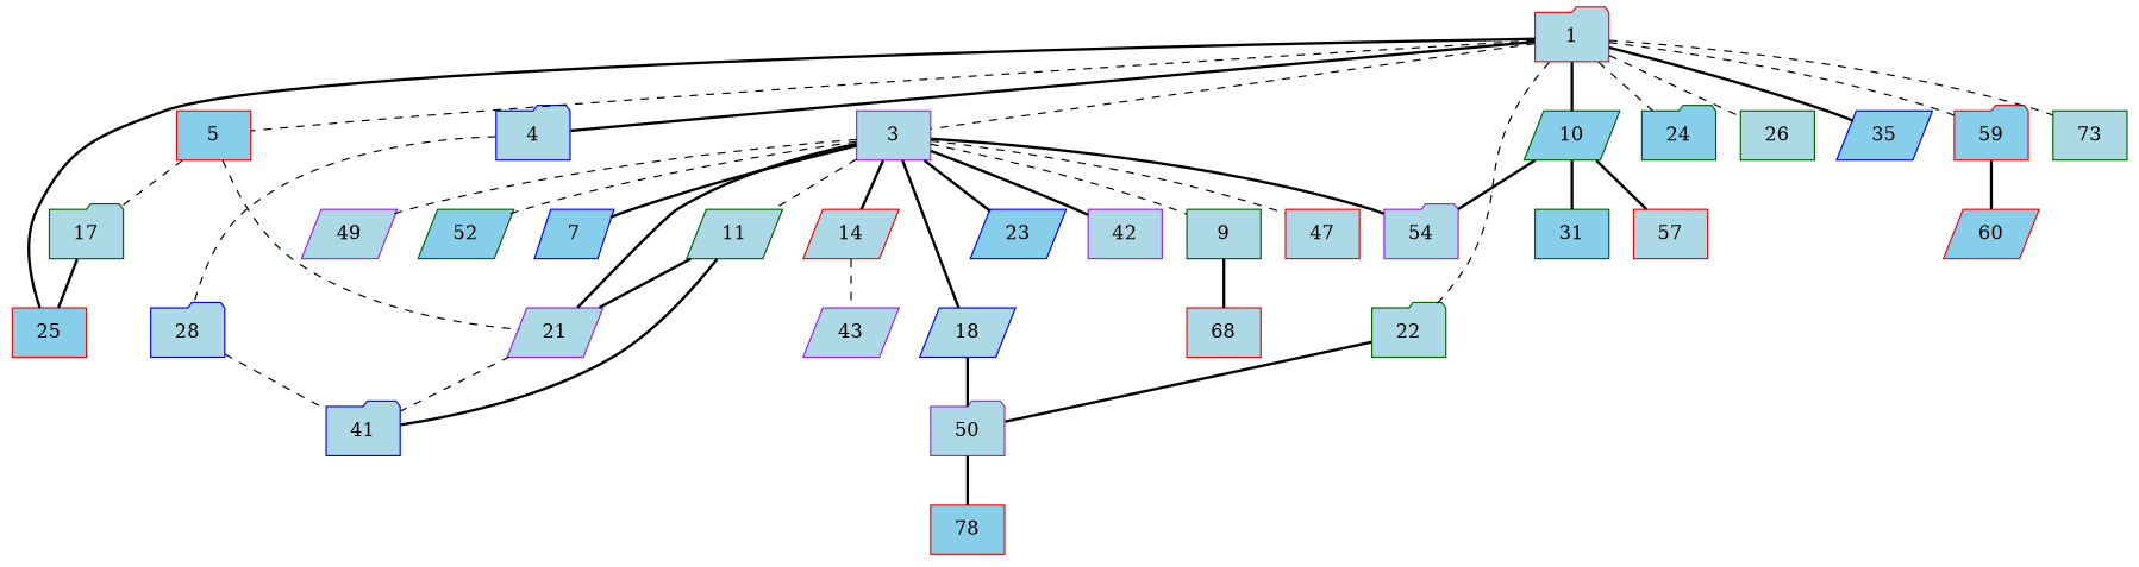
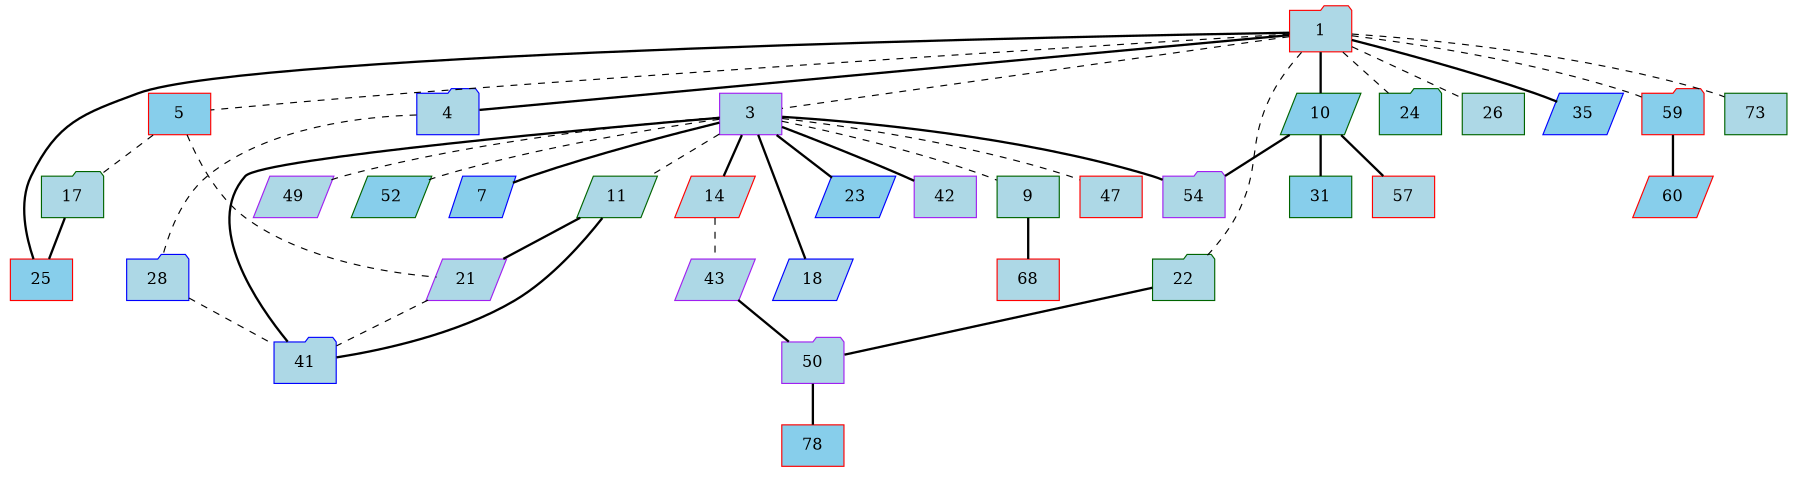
  graph {
    node [color=red fillcolor=lightblue shape=box style=filled]
    edge [style=bold]
    1 [shape=folder super="+2"]
    3 [color=purple super="+39+19+8+6+13"]
    4 [color=blue shape=folder]
    5 [fillcolor=skyblue super="+16"]
    10 [color=darkgreen fillcolor=skyblue shape=parallelogram super="+15+29+27+68+51"]
    22 [color=darkgreen shape=folder super="+53"]
    24 [color=darkgreen fillcolor=skyblue shape=folder super="+58"]
    25 [fillcolor=skyblue super="+80"]
    26 [color=darkgreen]
    35 [color=blue fillcolor=skyblue shape=parallelogram super="+62+76"]
    59 [fillcolor=skyblue shape=folder]
    73 [color=darkgreen]
    7 [color=blue fillcolor=skyblue shape=parallelogram]
    9 [color=darkgreen super="+38+70"]
    11 [color=darkgreen shape=parallelogram]
    14 [shape=parallelogram super="+40+56"]
    18 [color=blue shape=parallelogram super="+46+65+45"]
    21 [color=purple shape=parallelogram super="+37+75+32+34"]
    23 [color=blue fillcolor=skyblue shape=parallelogram super="+74+48+33"]
    42 [color=purple super="+67"]
    47
    49 [color=purple shape=parallelogram]
    52 [color=darkgreen fillcolor=skyblue shape=parallelogram]
    54 [color=purple shape=folder super="+86+55"]
    28 [color=blue shape=folder super="+69"]
    17 [color=darkgreen shape=folder]
    n27 [color=darkgreen fillcolor=skyblue label=31 super="+63"]
    57
    50 [color=purple shape=folder]
    60 [fillcolor=skyblue shape=parallelogram]
    n31 [label=68]
    41 [color=blue shape=folder super="+83"]
    43 [color=purple shape=parallelogram]
    78 [fillcolor=skyblue super="+82"]
    1 -- 3 [style=dashed]
    1 -- 4
    1 -- 5 [style=dashed]
    1 -- 10
    1 -- 22 [style=dashed]
    1 -- 24 [style=dashed]
    1 -- 25
    1 -- 26 [style=dashed]
    1 -- 35
    1 -- 59 [style=dashed]
    1 -- 73 [style=dashed]
    3 -- 7
    3 -- 9 [style=dashed]
    3 -- 11 [style=dashed]
    3 -- 14
    3 -- 18
-   3 -- 21
+   3 -- 41
    3 -- 23
    3 -- 42
    3 -- 47 [style=dashed]
    3 -- 49 [style=dashed]
    3 -- 52 [style=dashed]
    3 -- 54
    4 -- 28 [style=dashed]
    5 -- 21 [style=dashed]
    5 -- 17 [style=dashed]
    10 -- 54
    10 -- n27
    10 -- 57
    22 -- 50
    59 -- 60
    9 -- n31
    11 -- 21
    11 -- 41
    14 -- 43 [style=dashed]
-   18 -- 50
+   43 -- 50
    21 -- 41 [style=dashed]
    28 -- 41 [style=dashed]
    17 -- 25
    50 -- 78
  }
